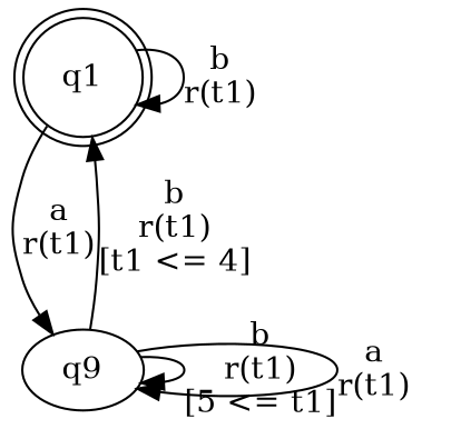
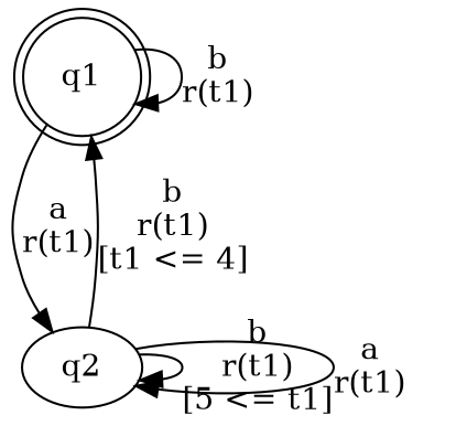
  digraph {
    n1 [label=q1 shape=doublecircle]
-   n2 [label=q9]
+   n2 [label=q2]
    n1 -> n1 [label="b\nr(t1)\n"]
    n1 -> n2 [label="a\nr(t1)\n"]
    n2 -> n1 [label="b\nr(t1)\n[t1 <= 4]"]
    n2 -> n2 [label="b\nr(t1)\n[5 <= t1]"]
    n2 -> n2 [label="a\nr(t1)\n"]
  }
